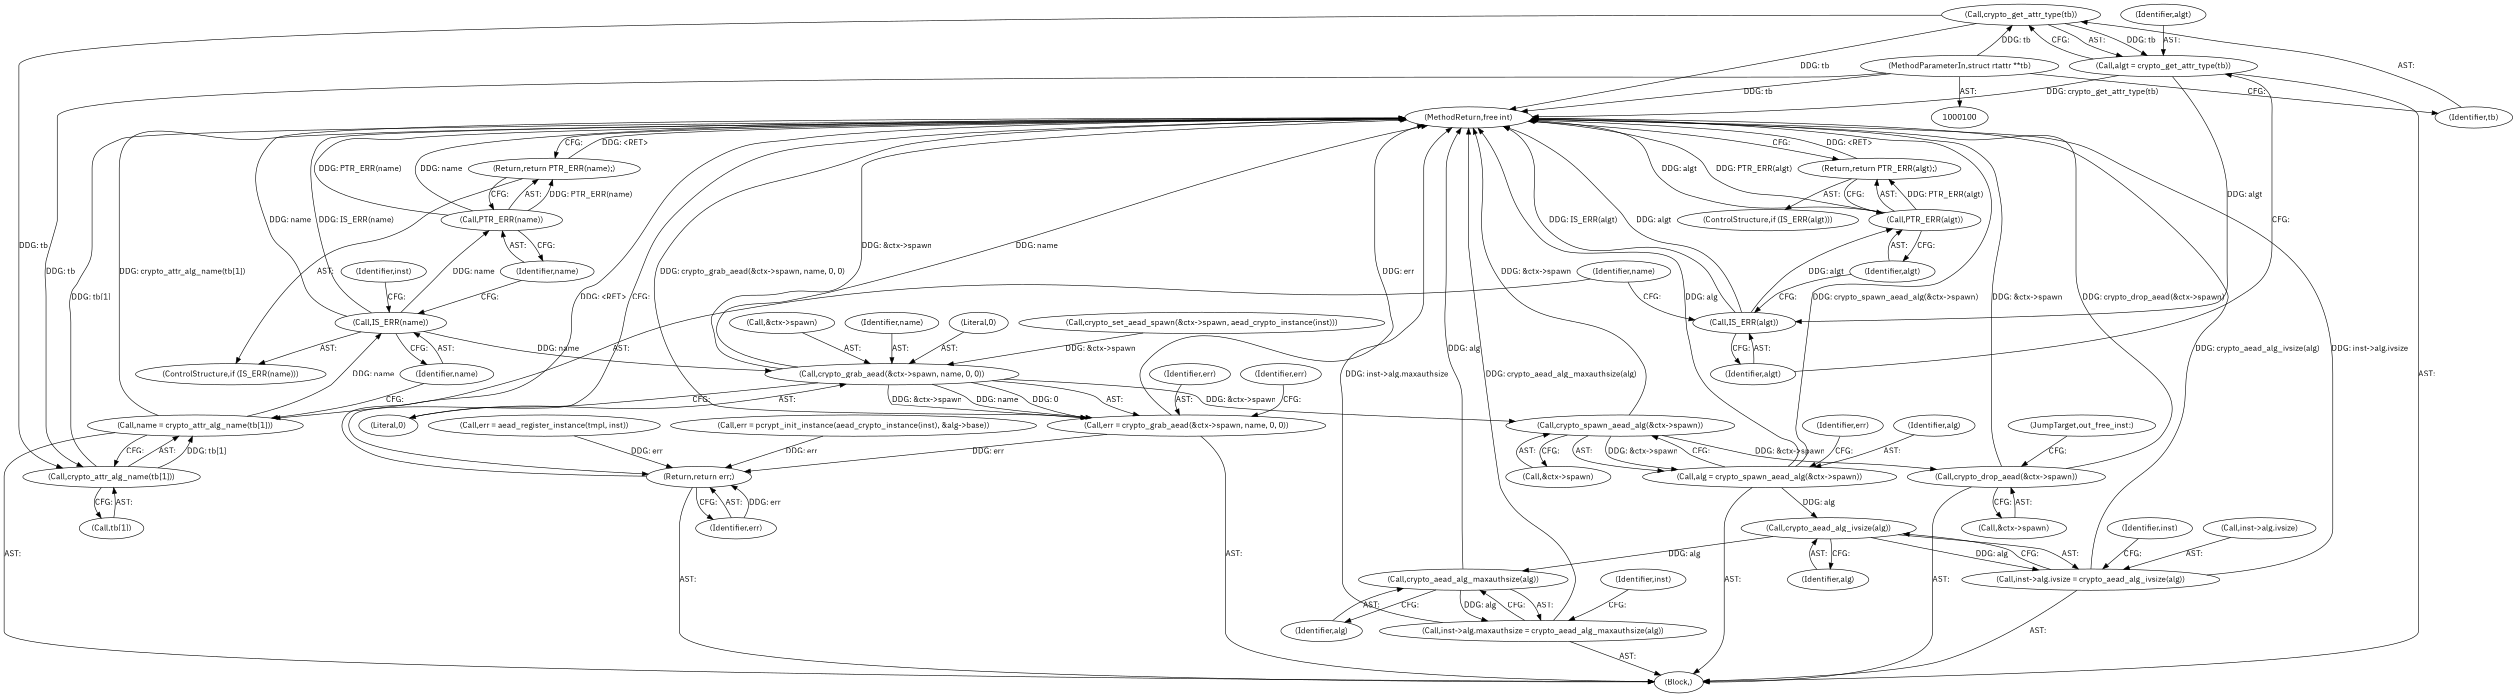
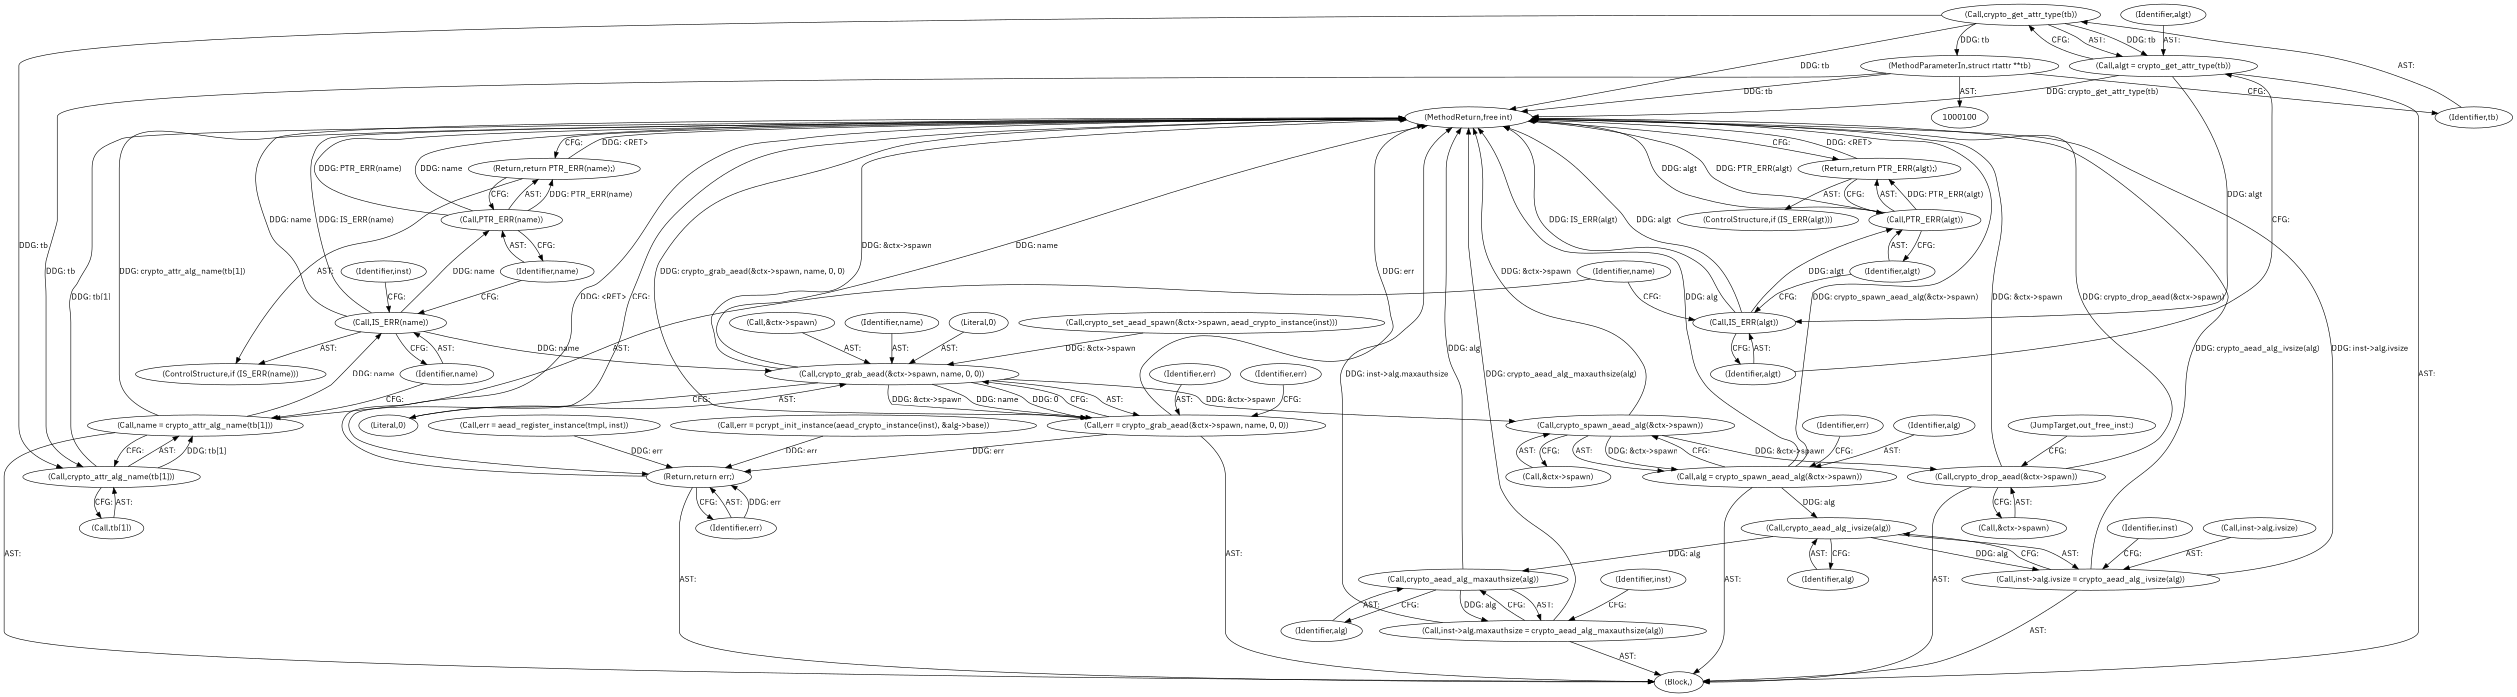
  digraph {
    fontname="IBM Plex Sans"
    node [fontname="IBM Plex Sans"]
    edge [fontname="IBM Plex Sans"]
    n1 [label="(Call,crypto_get_attr_type(tb))"]
    n2 [label="(Call,algt = crypto_get_attr_type(tb))"]
    n3 [label="(Call,crypto_attr_alg_name(tb[1]))"]
    n4 [label="(MethodReturn,free int)"]
    n5 [label="(Call,IS_ERR(algt))"]
    n6 [label="(Block,)"]
    n7 [label="(Call,name = crypto_attr_alg_name(tb[1]))"]
    n8 [label="(Call,tb[1])"]
    n9 [label="(Return,return PTR_ERR(algt);)"]
    n10 [label="(Return,return PTR_ERR(name);)"]
    n11 [label="(Return,return err;)"]
    n12 [label="(Identifier,tb)"]
    n13 [label="(MethodParameterIn,struct rtattr **tb)"]
    1000100
    n15 [label="(Call,PTR_ERR(algt))"]
    n16 [label="(Identifier,algt)"]
    n17 [label="(Identifier,algt)"]
    n18 [label="(ControlStructure,if (IS_ERR(algt)))"]
    n19 [label="(Call,IS_ERR(name))"]
    n20 [label="(Call,PTR_ERR(name))"]
    n21 [label="(Call,crypto_grab_aead(&ctx->spawn, name, 0, 0))"]
    n22 [label="(ControlStructure,if (IS_ERR(name)))"]
    n23 [label="(Identifier,name)"]
    n24 [label="(Identifier,name)"]
    n25 [label="(Call,err = crypto_grab_aead(&ctx->spawn, name, 0, 0))"]
    n26 [label="(Call,crypto_spawn_aead_alg(&ctx->spawn))"]
    n27 [label="(Literal,0)"]
    n28 [label="(Call,alg = crypto_spawn_aead_alg(&ctx->spawn))"]
    n29 [label="(Call,crypto_drop_aead(&ctx->spawn))"]
    n30 [label="(Call,&ctx->spawn)"]
    n31 [label="(Identifier,err)"]
    n32 [label="(Call,crypto_aead_alg_ivsize(alg))"]
    n33 [label="(Call,&ctx->spawn)"]
    n34 [label="(Call,inst->alg.ivsize = crypto_aead_alg_ivsize(alg))"]
    n35 [label="(Call,crypto_aead_alg_maxauthsize(alg))"]
    n36 [label="(Identifier,alg)"]
    n37 [label="(Call,inst->alg.maxauthsize = crypto_aead_alg_maxauthsize(alg))"]
    n38 [label="(Identifier,alg)"]
    n39 [label="(Identifier,err)"]
    n40 [label="(Identifier,alg)"]
    n41 [label="(Identifier,err)"]
    n42 [label="(Call,err = aead_register_instance(tmpl, inst))"]
    n43 [label="(Call,&ctx->spawn)"]
    n44 [label="(Identifier,name)"]
    n45 [label="(Identifier,err)"]
    n46 [label="(JumpTarget,out_free_inst:)"]
    n47 [label="(Call,err = pcrypt_init_instance(aead_crypto_instance(inst), &alg->base))"]
    n48 [label="(Identifier,inst)"]
    n49 [label="(Identifier,inst)"]
    n50 [label="(Literal,0)"]
    n51 [label="(Identifier,name)"]
    n52 [label="(Call,crypto_set_aead_spawn(&ctx->spawn, aead_crypto_instance(inst)))"]
    n53 [label="(Call,inst->alg.ivsize)"]
    n54 [label="(Identifier,algt)"]
    n55 [label="(Identifier,inst)"]
    n1 -> n2 [label="AST: "]
    n1 -> n2 [label="DDG: tb"]
    n1 -> n3 [label="DDG: tb"]
    n1 -> n4 [label="DDG: tb"]
    n2 -> n1 [label="CFG: "]
    n2 -> n4 [label="DDG: crypto_get_attr_type(tb)"]
    n2 -> n5 [label="DDG: algt"]
    n2 -> n6 [label="AST: "]
    n3 -> n4 [label="DDG: tb[1]"]
    n3 -> n7 [label="AST: "]
    n3 -> n7 [label="DDG: tb[1]"]
    n3 -> n8 [label="CFG: "]
    n4 -> n9 [label="CFG: "]
    n4 -> n10 [label="CFG: "]
    n4 -> n11 [label="CFG: "]
    n5 -> n4 [label="DDG: IS_ERR(algt)"]
    n5 -> n4 [label="DDG: algt"]
    n5 -> n15 [label="DDG: algt"]
    n5 -> n16 [label="CFG: "]
    n7 -> n3 [label="CFG: "]
    n7 -> n4 [label="DDG: crypto_attr_alg_name(tb[1])"]
    n7 -> n6 [label="AST: "]
    n7 -> n19 [label="DDG: name"]
    n8 -> n3 [label="AST: "]
    n9 -> n4 [label="DDG: <RET>"]
    n9 -> n15 [label="CFG: "]
    n9 -> n18 [label="AST: "]
    n10 -> n4 [label="DDG: <RET>"]
    n10 -> n20 [label="CFG: "]
    n10 -> n22 [label="AST: "]
    n11 -> n4 [label="DDG: <RET>"]
    n11 -> n6 [label="AST: "]
    n11 -> n31 [label="CFG: "]
    n12 -> n1 [label="AST: "]
-   n13 -> n1 [label="DDG: tb"]
+   n1 -> n13 [label="DDG: tb"]
    n13 -> n3 [label="DDG: tb"]
    n13 -> n4 [label="DDG: tb"]
    n13 -> n12 [label="CFG: "]
    n13 -> 1000100 [label="AST: "]
    n15 -> n4 [label="DDG: algt"]
    n15 -> n4 [label="DDG: PTR_ERR(algt)"]
    n15 -> n9 [label="AST: "]
    n15 -> n9 [label="DDG: PTR_ERR(algt)"]
    n15 -> n17 [label="CFG: "]
    n16 -> n2 [label="CFG: "]
    n16 -> n5 [label="AST: "]
    n17 -> n5 [label="CFG: "]
    n17 -> n15 [label="AST: "]
    n19 -> n4 [label="DDG: name"]
    n19 -> n4 [label="DDG: IS_ERR(name)"]
    n19 -> n20 [label="DDG: name"]
    n19 -> n21 [label="DDG: name"]
    n19 -> n22 [label="AST: "]
    n19 -> n23 [label="CFG: "]
    n20 -> n4 [label="DDG: PTR_ERR(name)"]
    n20 -> n4 [label="DDG: name"]
    n20 -> n10 [label="AST: "]
    n20 -> n10 [label="DDG: PTR_ERR(name)"]
    n20 -> n24 [label="CFG: "]
    n21 -> n4 [label="DDG: name"]
    n21 -> n4 [label="DDG: &ctx->spawn"]
    n21 -> n25 [label="AST: "]
    n21 -> n25 [label="DDG: &ctx->spawn"]
    n21 -> n25 [label="DDG: name"]
    n21 -> n25 [label="DDG: 0"]
    n21 -> n26 [label="DDG: &ctx->spawn"]
    n21 -> n27 [label="CFG: "]
    n23 -> n7 [label="CFG: "]
    n23 -> n19 [label="AST: "]
    n24 -> n19 [label="CFG: "]
    n24 -> n20 [label="AST: "]
    n25 -> n4 [label="DDG: crypto_grab_aead(&ctx->spawn, name, 0, 0)"]
    n25 -> n4 [label="DDG: err"]
    n25 -> n6 [label="AST: "]
    n25 -> n11 [label="DDG: err"]
+   n25 -> n21 [label="CFG: "]
    n26 -> n4 [label="DDG: &ctx->spawn"]
    n26 -> n28 [label="AST: "]
    n26 -> n28 [label="DDG: &ctx->spawn"]
    n26 -> n29 [label="DDG: &ctx->spawn"]
    n26 -> n30 [label="CFG: "]
    n27 -> n21 [label="AST: "]
    n28 -> n4 [label="DDG: alg"]
    n28 -> n4 [label="DDG: crypto_spawn_aead_alg(&ctx->spawn)"]
    n28 -> n6 [label="AST: "]
    n28 -> n26 [label="CFG: "]
    n28 -> n32 [label="DDG: alg"]
    n29 -> n4 [label="DDG: &ctx->spawn"]
    n29 -> n4 [label="DDG: crypto_drop_aead(&ctx->spawn)"]
    n29 -> n6 [label="AST: "]
    n29 -> n33 [label="CFG: "]
    n30 -> n26 [label="AST: "]
    n31 -> n11 [label="AST: "]
    n31 -> n11 [label="DDG: err"]
    n32 -> n34 [label="AST: "]
    n32 -> n34 [label="DDG: alg"]
    n32 -> n35 [label="DDG: alg"]
    n32 -> n36 [label="CFG: "]
    n33 -> n29 [label="AST: "]
    n34 -> n4 [label="DDG: crypto_aead_alg_ivsize(alg)"]
    n34 -> n4 [label="DDG: inst->alg.ivsize"]
    n34 -> n6 [label="AST: "]
    n34 -> n32 [label="CFG: "]
    n35 -> n4 [label="DDG: alg"]
    n35 -> n37 [label="AST: "]
    n35 -> n37 [label="DDG: alg"]
    n35 -> n38 [label="CFG: "]
    n36 -> n32 [label="AST: "]
    n37 -> n4 [label="DDG: inst->alg.maxauthsize"]
    n37 -> n4 [label="DDG: crypto_aead_alg_maxauthsize(alg)"]
    n37 -> n6 [label="AST: "]
    n37 -> n35 [label="CFG: "]
    n38 -> n35 [label="AST: "]
    n39 -> n28 [label="CFG: "]
    n40 -> n28 [label="AST: "]
    n41 -> n25 [label="AST: "]
    n42 -> n11 [label="DDG: err"]
    n43 -> n21 [label="AST: "]
    n44 -> n21 [label="AST: "]
    n45 -> n25 [label="CFG: "]
    n46 -> n29 [label="CFG: "]
    n47 -> n11 [label="DDG: err"]
    n48 -> n34 [label="CFG: "]
    n49 -> n37 [label="CFG: "]
    n50 -> n21 [label="AST: "]
    n51 -> n5 [label="CFG: "]
    n51 -> n7 [label="AST: "]
    n52 -> n21 [label="DDG: &ctx->spawn"]
    n53 -> n34 [label="AST: "]
    n54 -> n2 [label="AST: "]
    n55 -> n19 [label="CFG: "]
  }
